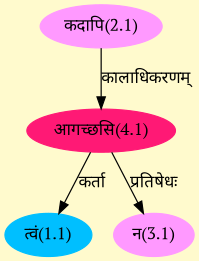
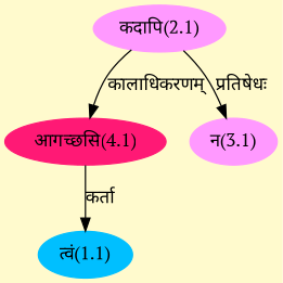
  digraph {
    bgcolor=lemonchiffon1
    compound=true
    fontname="PT Serif"
    rankdir=BT
    node [color="#FF99FF" fontname="PT Serif" style=filled]
    edge [dir=back fontname="PT Serif"]
    n1 [color="#00BFFF" label="त्वं(1.1)"]
    n2 [color="#FF1975" label="आगच्छसि(4.1)"]
    n3 [label="कदापि(2.1)"]
    n4 [label="न(3.1)"]
    n1 -> n2 [label="कर्ता"]
    n2 -> n3 [label="कालाधिकरणम्"]
-   n4 -> n2 [label="प्रतिषेधः"]
+   n4 -> n3 [label="प्रतिषेधः"]
  }
